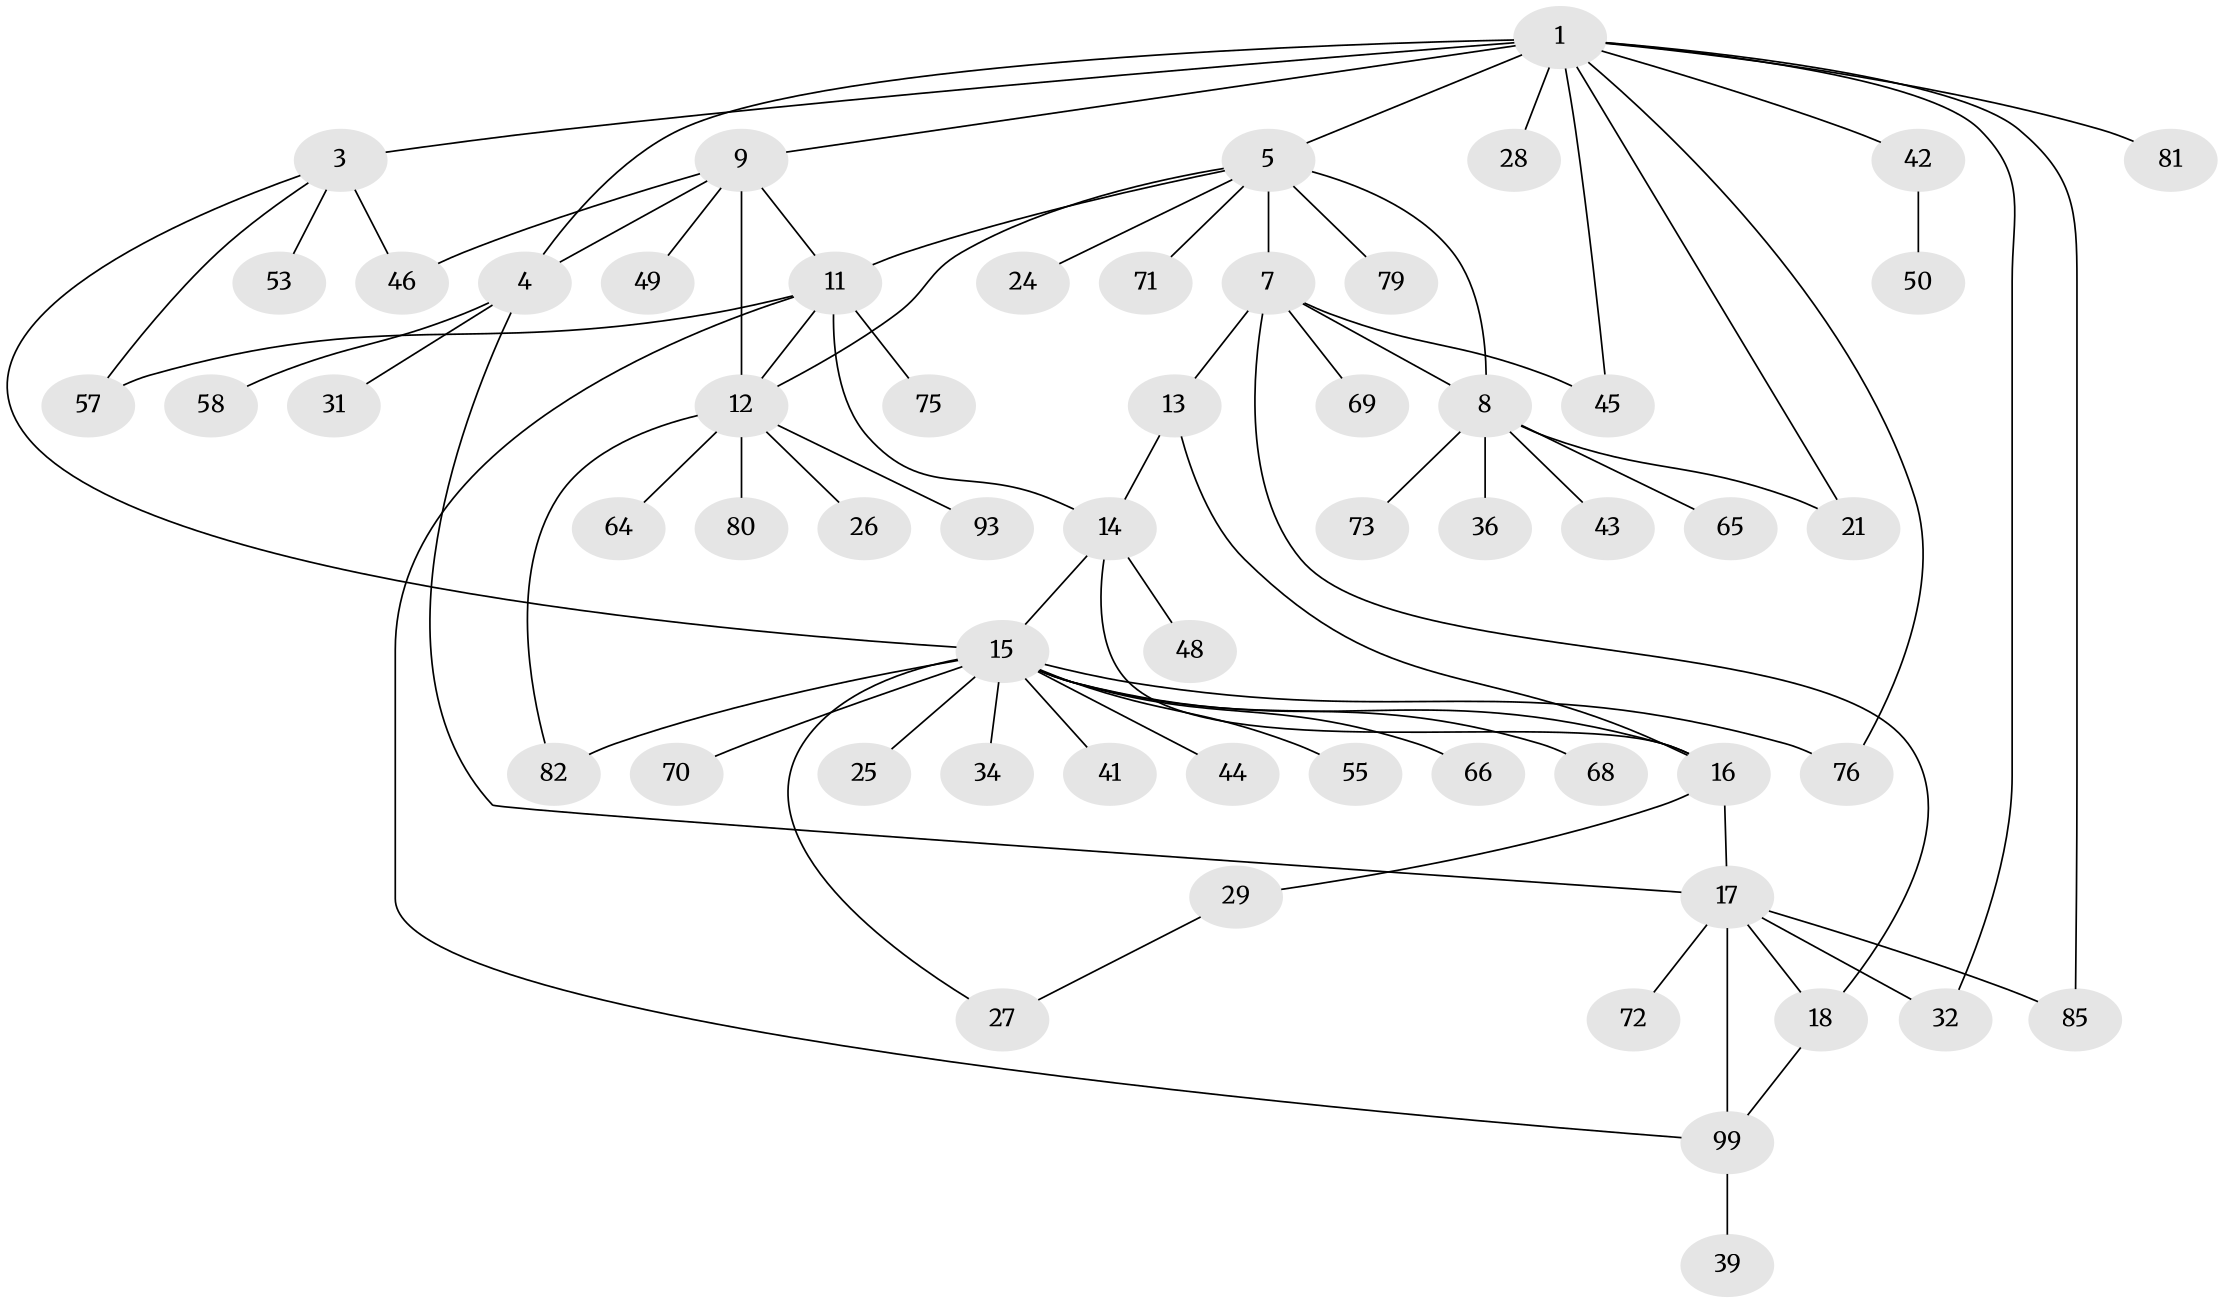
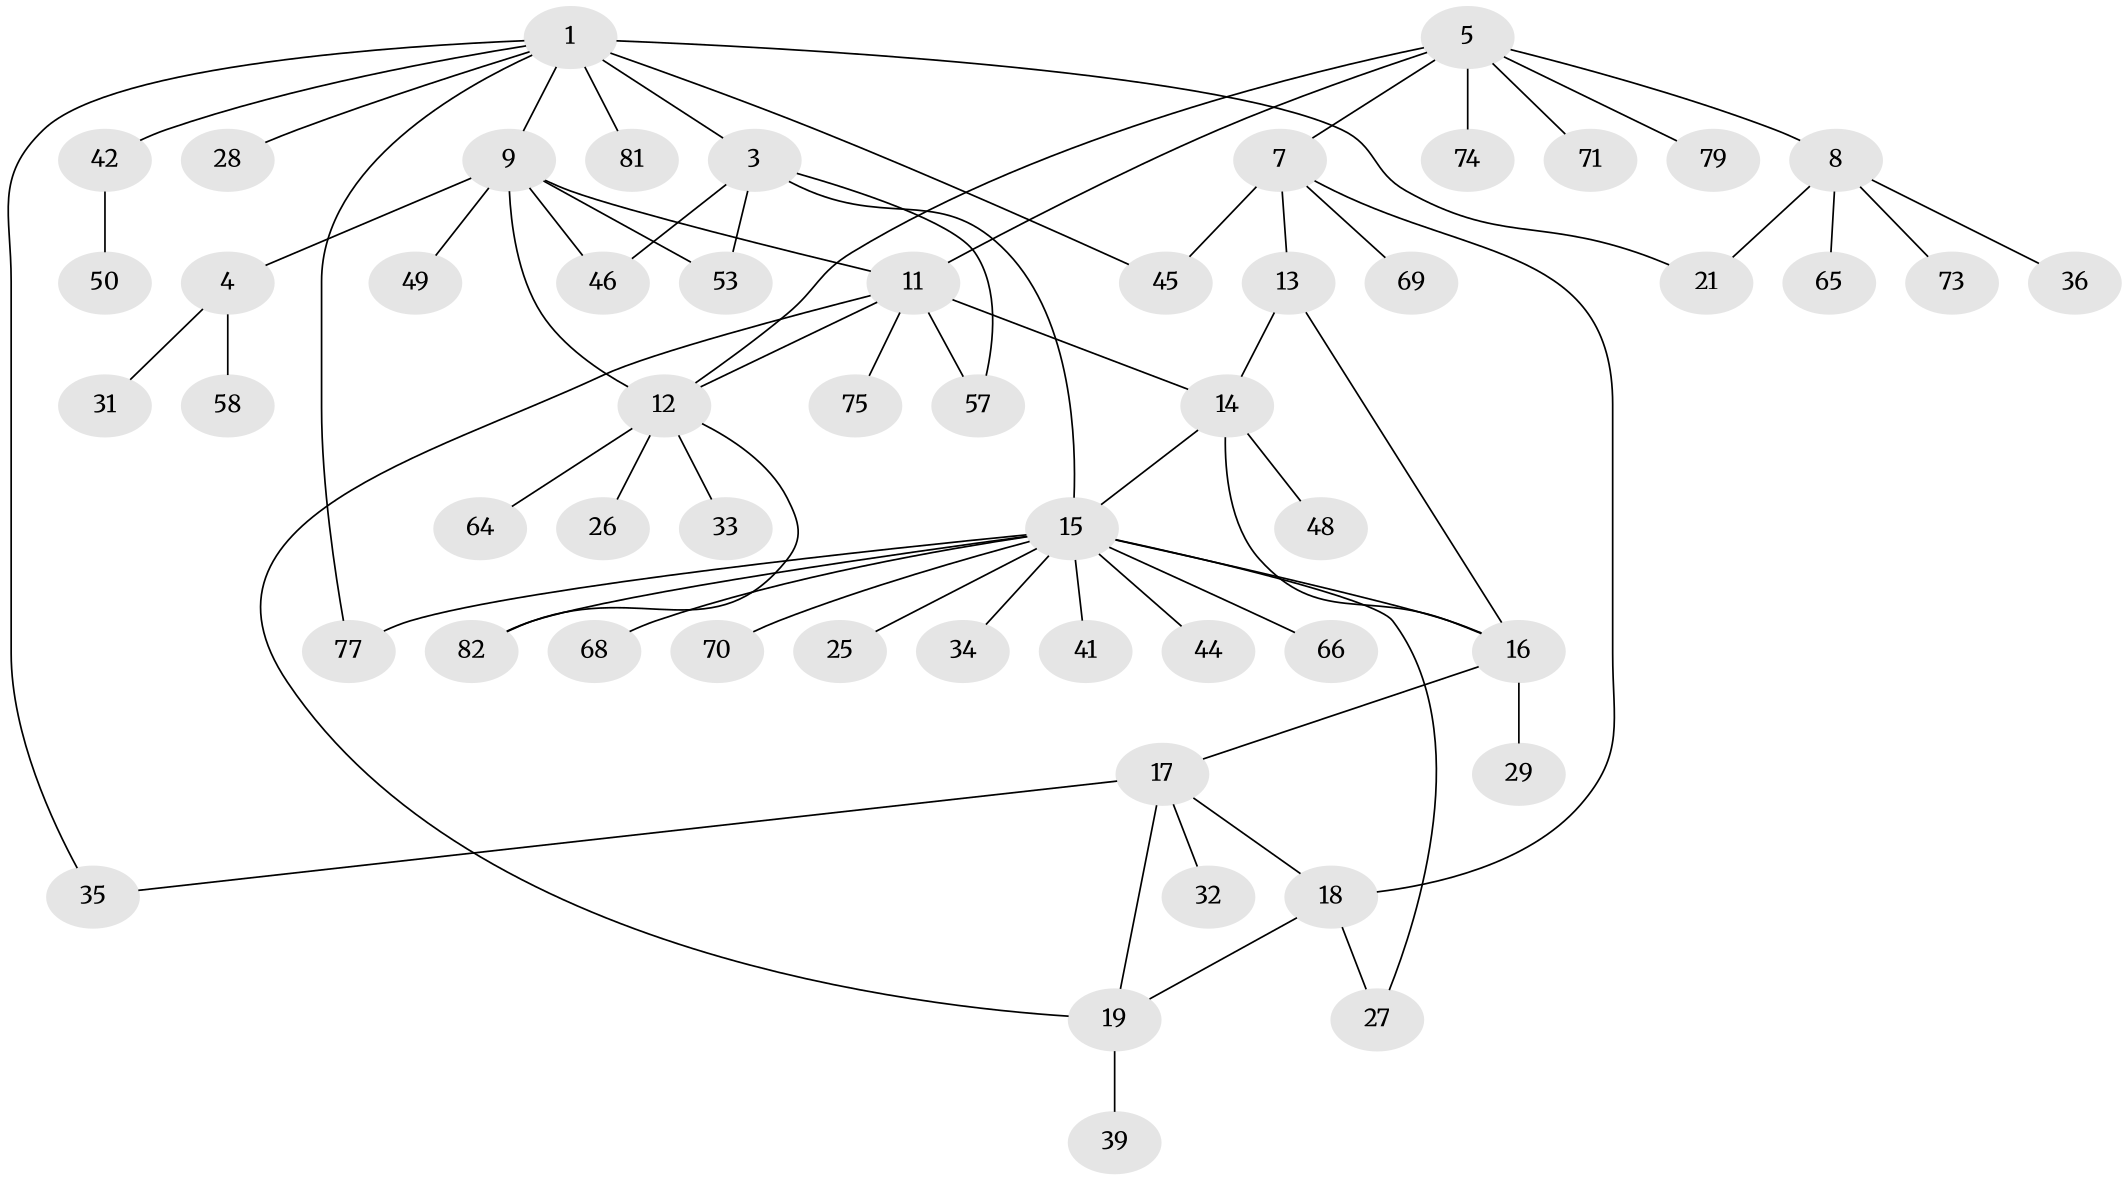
  graph {
    fontname=Merriweather
    node [color=gray90 fontname=Merriweather style=filled]
    edge [fontname=Merriweather]
    1 [super="+2"]
    3 [super="+22"]
    4 [super="+60"]
    5 [super="+6"]
    9 [super="+10"]
    28
    32 [super="+37"]
-   35 [label=85]
+   35
    n9 [label=45]
    42
    n11 [label=21]
-   76
+   76 [label=77]
    81
    15 [super="+38"]
    46
    53
    57 [super="+61"]
    17 [super="+47"]
    31
    58
    7 [super="+56"]
    8 [super="+52"]
    11 [super="+21"]
    12 [super="+30"]
-   24
+   24 [label=74]
    71
    79
    49
    50 [super="+59"]
    82
    16 [super="+67"]
    25
    27
    34
    41
    44
-   55 [super="+62"]
    66
    68
    70
    18 [super="+45"]
-   19 [super="+20" label=99]
-   72
+   19 [super="+20"]
    13 [super="+23"]
    69 [super="+77"]
    36
-   43
    65
    73
    14 [super="+54"]
    75 [super="+83"]
    26 [super="+78"]
-   33 [label=93]
+   33
    64
-   80
    48 [super="+63"]
    39 [super="+84"]
    29
    1 -- 3 [weight=2]
-   1 -- 4 [weight=2]
-   1 -- 5
    1 -- 9
    1 -- 28
-   1 -- 32
    1 -- 35
    1 -- n9
    1 -- 42
    1 -- n11
    1 -- 76
    1 -- 81
    3 -- 15
    3 -- 46
    3 -- 53
    3 -- 57
-   4 -- 17
    4 -- 31
    4 -- 58
    5 -- 7 [weight=2]
    5 -- 8 [weight=2]
    5 -- 11
    5 -- 12
    5 -- 24
    5 -- 71
    5 -- 79
    9 -- 4
    9 -- 46
+   9 -- 53
    9 -- 11 [weight=2]
    9 -- 12 [weight=2]
    9 -- 49
    42 -- 50
    15 -- 76
    15 -- 82
    15 -- 16
    15 -- 25
    15 -- 27
    15 -- 34
    15 -- 41
    15 -- 44
-   15 -- 55
    15 -- 66
    15 -- 68
    15 -- 70
    17 -- 32
    17 -- 35
    17 -- 18
    17 -- 19 [weight=2]
-   17 -- 72
    7 -- n9
-   7 -- 8
    7 -- 18
    7 -- 13
    7 -- 69
    8 -- n11
    8 -- 36
-   8 -- 43
    8 -- 65
    8 -- 73
    11 -- 57
    11 -- 12
    11 -- 19
    11 -- 14
    11 -- 75
    12 -- 82
    12 -- 26
    12 -- 33
    12 -- 64
-   12 -- 80
    16 -- 17
    16 -- 29
-   29 -- 27
+   18 -- 27
    18 -- 19 [weight=2]
    19 -- 39
    13 -- 16
    13 -- 14
    14 -- 15
    14 -- 16
    14 -- 48
  }
